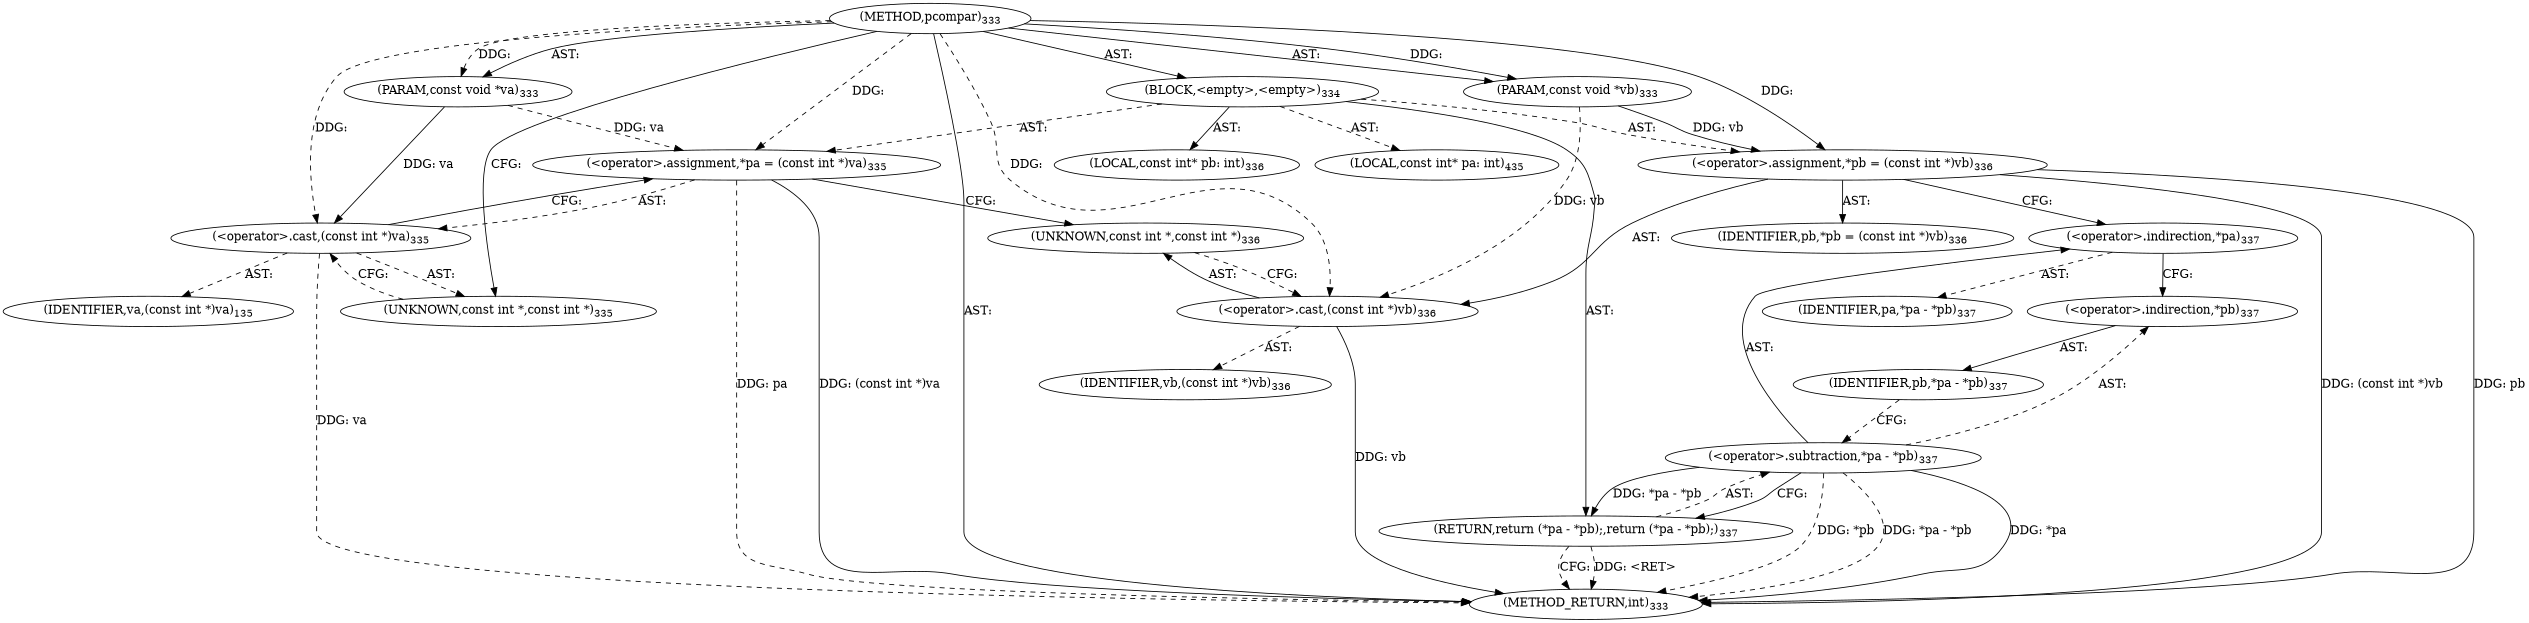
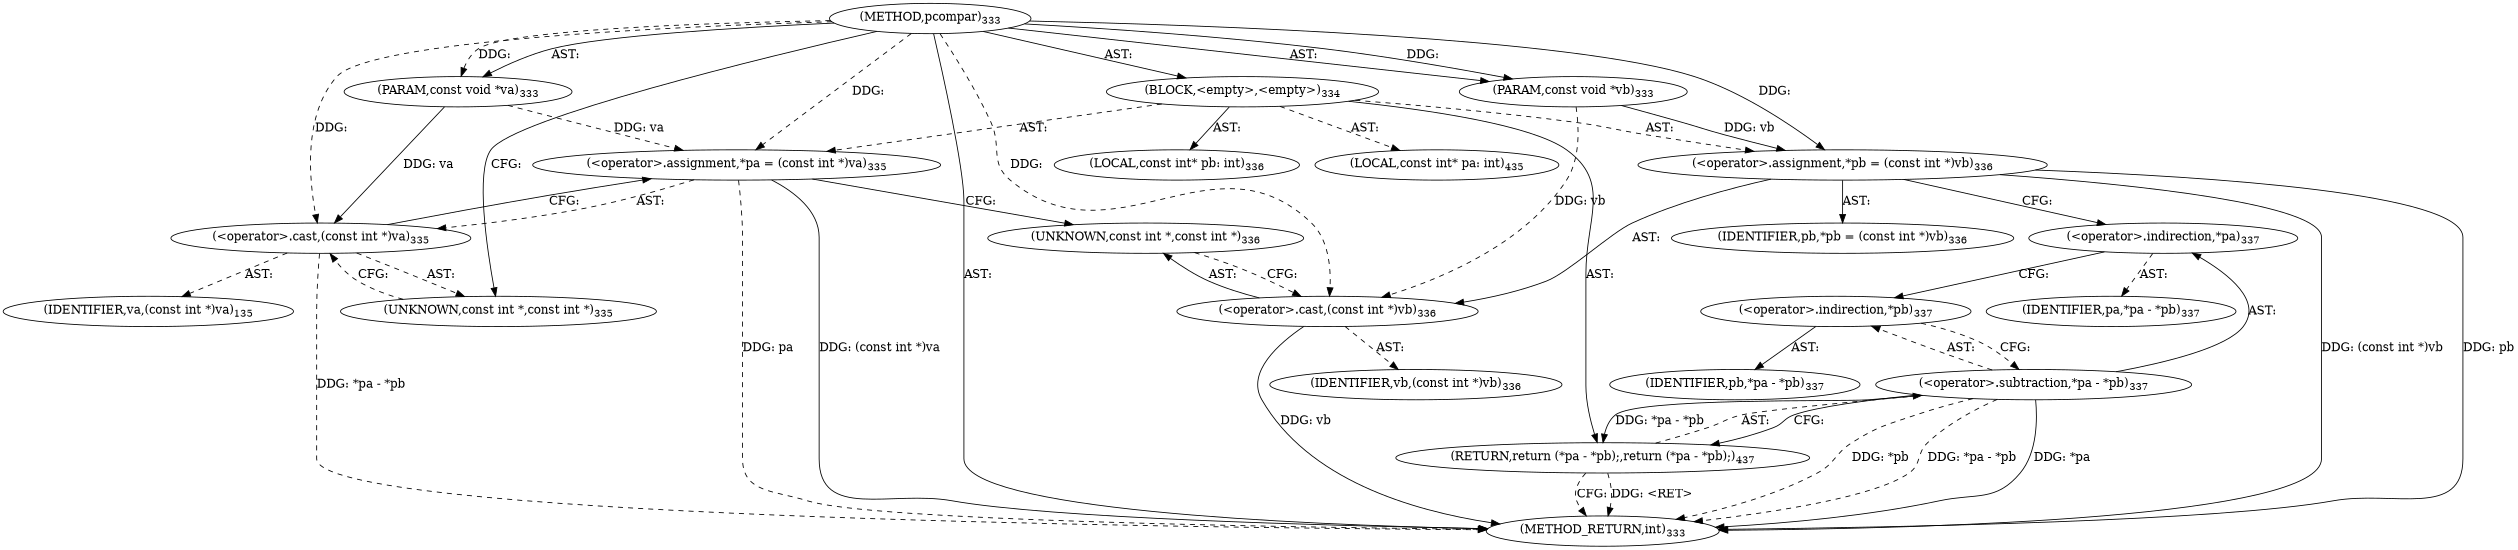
  digraph {
    edge [style=solid]
    n1 [label=<(METHOD,pcompar)<SUB>333</SUB>>]
    n2 [label=<(PARAM,const void *va)<SUB>333</SUB>>]
    n3 [label=<(PARAM,const void *vb)<SUB>333</SUB>>]
    n4 [label=<(BLOCK,&lt;empty&gt;,&lt;empty&gt;)<SUB>334</SUB>>]
    n5 [label=<(&lt;operator&gt;.assignment,*pa = (const int *)va)<SUB>335</SUB>>]
    n6 [label=<(&lt;operator&gt;.cast,(const int *)va)<SUB>335</SUB>>]
    n7 [label=<(UNKNOWN,const int *,const int *)<SUB>335</SUB>>]
    n8 [label=<(&lt;operator&gt;.assignment,*pb = (const int *)vb)<SUB>336</SUB>>]
    n9 [label=<(&lt;operator&gt;.cast,(const int *)vb)<SUB>336</SUB>>]
    n10 [label=<(METHOD_RETURN,int)<SUB>333</SUB>>]
    n11 [label=<(LOCAL,const int* pa: int)<SUB>435</SUB>>]
    n12 [label=<(LOCAL,const int* pb: int)<SUB>336</SUB>>]
-   n13 [label=<(RETURN,return (*pa - *pb);,return (*pa - *pb);)<SUB>337</SUB>>]
+   n13 [label=<(RETURN,return (*pa - *pb);,return (*pa - *pb);)<SUB>437</SUB>>]
    n14 [label=<(UNKNOWN,const int *,const int *)<SUB>336</SUB>>]
    n15 [label=<(IDENTIFIER,va,(const int *)va)<SUB>135</SUB>>]
    n16 [label=<(IDENTIFIER,pb,*pb = (const int *)vb)<SUB>336</SUB>>]
    n17 [label=<(&lt;operator&gt;.indirection,*pa)<SUB>337</SUB>>]
    n18 [label=<(IDENTIFIER,vb,(const int *)vb)<SUB>336</SUB>>]
    n19 [label=<(&lt;operator&gt;.subtraction,*pa - *pb)<SUB>337</SUB>>]
    n20 [label=<(&lt;operator&gt;.indirection,*pb)<SUB>337</SUB>>]
    n21 [label=<(IDENTIFIER,pa,*pa - *pb)<SUB>337</SUB>>]
    n22 [label=<(IDENTIFIER,pb,*pa - *pb)<SUB>337</SUB>>]
    n1 -> n2 [label="AST: "]
    n1 -> n2 [label="DDG: " style=dashed]
    n1 -> n3 [label="AST: "]
    n1 -> n3 [label="DDG: "]
    n1 -> n4 [label="AST: "]
    n1 -> n5 [label="DDG: " style=dashed]
    n1 -> n6 [label="DDG: " style=dashed]
    n1 -> n7 [label="CFG: "]
    n1 -> n8 [label="DDG: "]
    n1 -> n9 [label="DDG: " style=dashed]
    n1 -> n10 [label="AST: "]
    n2 -> n5 [label="DDG: va" style=dashed]
    n2 -> n6 [label="DDG: va"]
    n3 -> n8 [label="DDG: vb"]
    n3 -> n9 [label="DDG: vb" style=dashed]
    n4 -> n5 [label="AST: " style=dashed]
    n4 -> n8 [label="AST: " style=dashed]
    n4 -> n11 [label="AST: " style=dashed]
    n4 -> n12 [label="AST: "]
    n4 -> n13 [label="AST: "]
    n5 -> n6 [label="AST: " style=dashed]
    n5 -> n10 [label="DDG: pa" style=dashed]
    n5 -> n10 [label="DDG: (const int *)va"]
    n5 -> n14 [label="CFG: "]
    n6 -> n5 [label="CFG: "]
    n6 -> n7 [label="AST: " style=dashed]
-   n6 -> n10 [label="DDG: va" style=dashed]
+   n6 -> n10 [label="DDG: *pa - *pb" style=dashed]
    n6 -> n15 [label="AST: " style=dashed]
    n7 -> n6 [label="CFG: " style=dashed]
    n8 -> n9 [label="AST: "]
    n8 -> n10 [label="DDG: pb"]
    n8 -> n10 [label="DDG: (const int *)vb"]
    n8 -> n16 [label="AST: "]
    n8 -> n17 [label="CFG: "]
    n9 -> n10 [label="DDG: vb"]
    n9 -> n14 [label="AST: "]
    n9 -> n18 [label="AST: " style=dashed]
    n13 -> n10 [label="CFG: " style=dashed]
    n13 -> n10 [label="DDG: &lt;RET&gt;" style=dashed]
    n13 -> n19 [label="AST: " style=dashed]
    n14 -> n9 [label="CFG: " style=dashed]
    n17 -> n20 [label="CFG: "]
    n17 -> n21 [label="AST: " style=dashed]
    n19 -> n10 [label="DDG: *pa"]
    n19 -> n10 [label="DDG: *pb" style=dashed]
    n19 -> n10 [label="DDG: *pa - *pb" style=dashed]
    n19 -> n13 [label="CFG: "]
    n19 -> n13 [label="DDG: *pa - *pb"]
    n19 -> n17 [label="AST: "]
    n19 -> n20 [label="AST: " style=dashed]
-   n22 -> n19 [label="CFG: " style=dashed]
+   n20 -> n19 [label="CFG: " style=dashed]
    n20 -> n22 [label="AST: "]
  }
